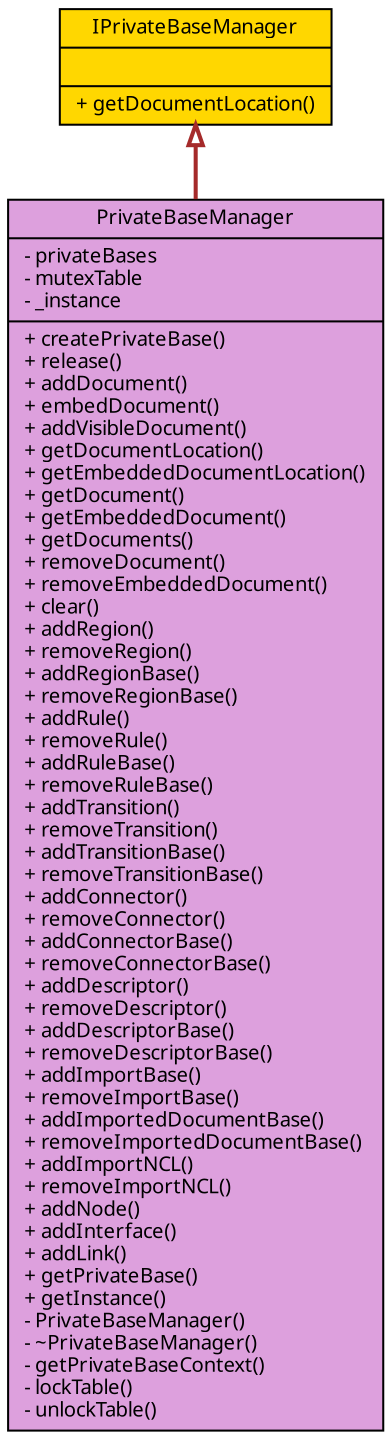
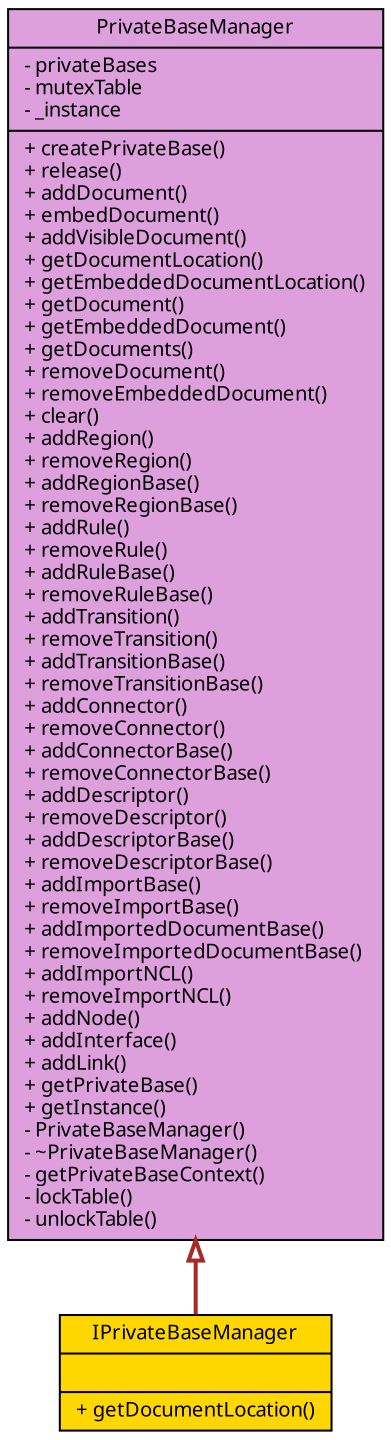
  digraph {
    node [color=black fontname="FreeSans.ttf" fontsize=10 shape=record style=filled]
    n1 [fillcolor=plum fontcolor=black height=0.2 label="{PrivateBaseManager\n|- privateBases\l- mutexTable\l- _instance\l|+ createPrivateBase()\l+ release()\l+ addDocument()\l+ embedDocument()\l+ addVisibleDocument()\l+ getDocumentLocation()\l+ getEmbeddedDocumentLocation()\l+ getDocument()\l+ getEmbeddedDocument()\l+ getDocuments()\l+ removeDocument()\l+ removeEmbeddedDocument()\l+ clear()\l+ addRegion()\l+ removeRegion()\l+ addRegionBase()\l+ removeRegionBase()\l+ addRule()\l+ removeRule()\l+ addRuleBase()\l+ removeRuleBase()\l+ addTransition()\l+ removeTransition()\l+ addTransitionBase()\l+ removeTransitionBase()\l+ addConnector()\l+ removeConnector()\l+ addConnectorBase()\l+ removeConnectorBase()\l+ addDescriptor()\l+ removeDescriptor()\l+ addDescriptorBase()\l+ removeDescriptorBase()\l+ addImportBase()\l+ removeImportBase()\l+ addImportedDocumentBase()\l+ removeImportedDocumentBase()\l+ addImportNCL()\l+ removeImportNCL()\l+ addNode()\l+ addInterface()\l+ addLink()\l+ getPrivateBase()\l+ getInstance()\l- PrivateBaseManager()\l- ~PrivateBaseManager()\l- getPrivateBaseContext()\l- lockTable()\l- unlockTable()\l}" width=0.4]
    n2 [fillcolor=gold height=0.2 label="{IPrivateBaseManager\n||+ getDocumentLocation()\l}" width=0.4]
-   n2 -> n1 [arrowtail=empty color=brown dir=back fontname="FreeSans.ttf" fontsize=10 labelfontname="FreeSans.ttf" labelfontsize=10 style=bold]
+   n1 -> n2 [arrowtail=empty color=brown dir=back fontname="FreeSans.ttf" fontsize=10 labelfontname="FreeSans.ttf" labelfontsize=10 style=bold]
  }
